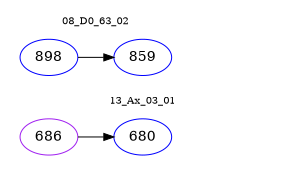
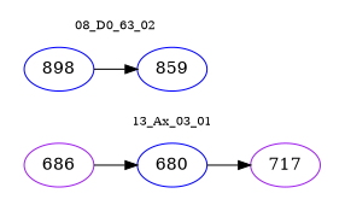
  digraph {
    rankdir=LR
    node [color=blue]
    edge [color=black]
    n1 [color=purple label=686]
    n2 [label=680]
+   n3 [color=purple label=717]
    n4 [label=898]
    n5 [label=859]
    subgraph cluster_1 {
      color=white
      fontsize=10
      label="13_Ax_03_01"
      n1
      n2
+     n3
    }
    subgraph cluster_2 {
      color=white
      fontsize=10
      label="08_D0_63_02"
      n4
      n5
    }
    n1 -> n2
+   n2 -> n3
    n4 -> n5
  }
